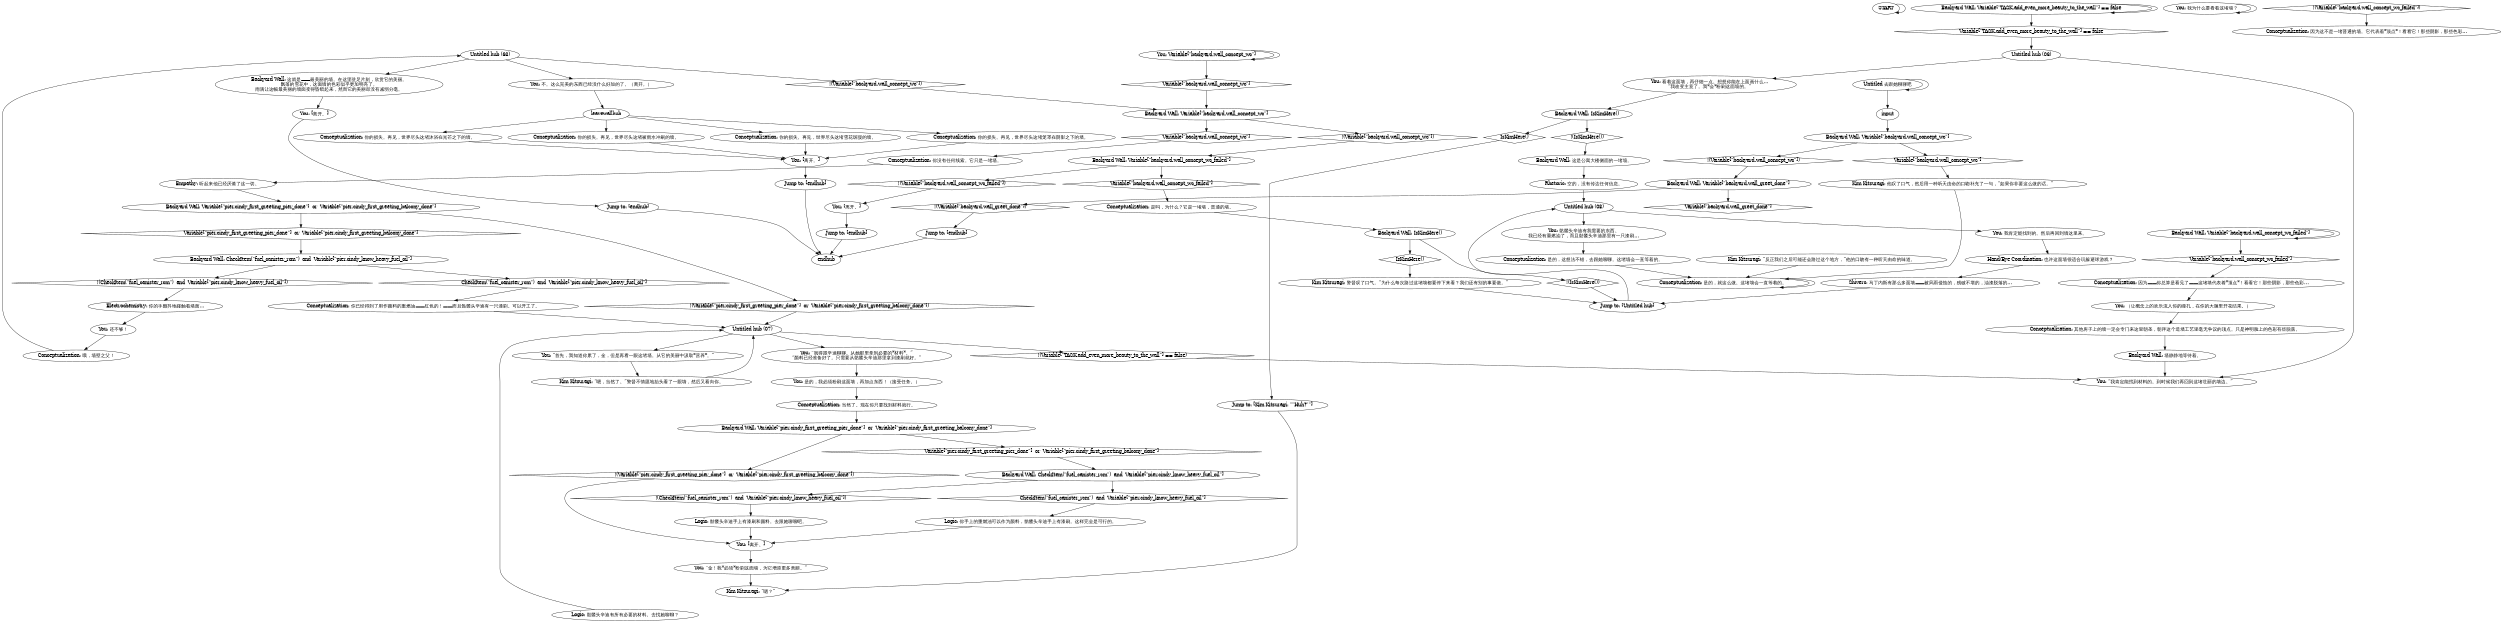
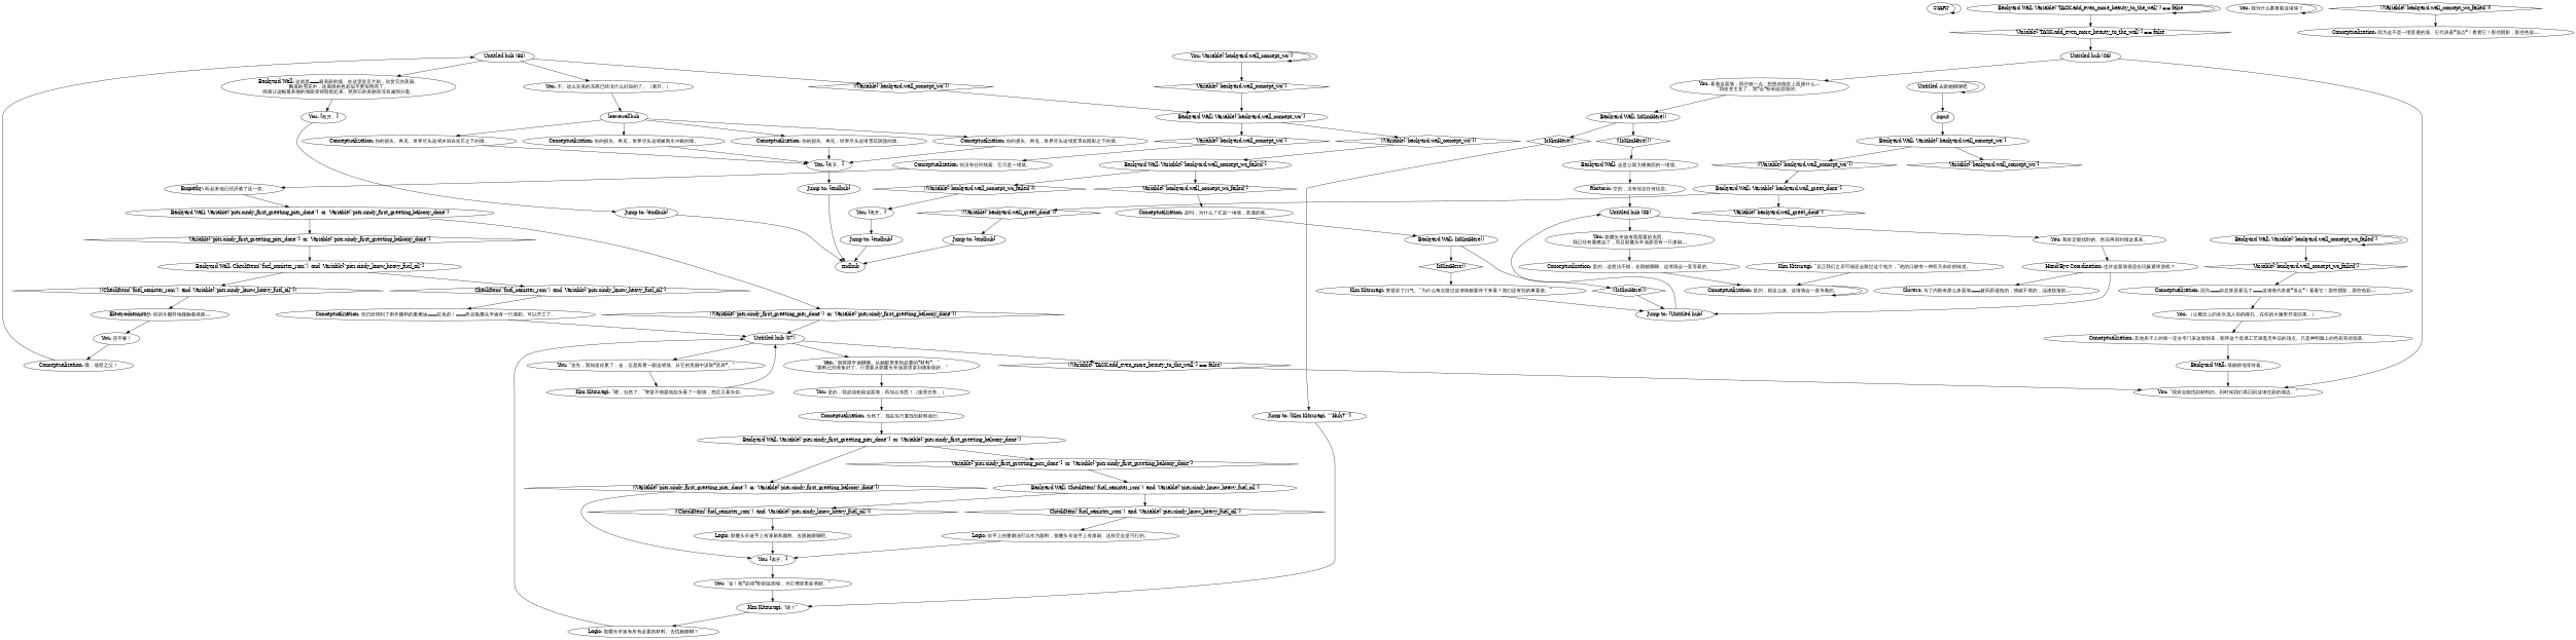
  digraph {
    n1 [label=START]
    n2 [label=input]
    n3 [label="Backyard Wall: Variable[\"backyard.wall_concept_wc\"]"]
    n4 [label="Variable[\"backyard.wall_concept_wc\"]" shape=diamond]
    n5 [label="!(Variable[\"backyard.wall_concept_wc\"])" shape=diamond]
    n6 [label="You: 我为什么要看着这堵墙？"]
    n7 [label="You: Variable[\"backyard.wall_concept_wc\"]"]
    n8 [label="Variable[\"backyard.wall_concept_wc\"]" shape=diamond]
    n9 [label="Backyard Wall: Variable[\"backyard.wall_concept_wc\"]"]
    n10 [label="Variable[\"backyard.wall_concept_wc\"]" shape=diamond]
    n11 [label="!(Variable[\"backyard.wall_concept_wc\"])" shape=diamond]
    n12 [label="!(Variable[\"backyard.wall_concept_wc\"])" shape=diamond]
    n13 [label="You: 是的，我必须粉刷这面墙，再加点东西！（接受任务。）"]
    n14 [label="Conceptualization: 当然了。现在你只要找到材料就行。"]
    n15 [label="Backyard Wall: Variable[\"pier.cindy_first_greeting_pier_done\"]  or  Variable[\"pier.cindy_first_greeting_balcony_done\"]"]
-   n16 [label="Kim Kitsuragi: 他叹了口气，然后用一种听天由命的口吻补充了一句，“如果你非要这么做的话。”"]
    n17 [label="Conceptualization: 是的，就这么做。这堵墙会一直等着的。"]
    n18 [label="Backyard Wall: 这就是——最美丽的墙。在这里驻足片刻，欣赏它的美丽。\n飘落的雪花中，这面墙的色彩似乎更加明亮了。\n雨滴让这幅最美丽的墙面变得昏暗起来，然而它的美丽却没有减弱分毫。"]
    n19 [label="You: [离开。]"]
    n20 [label="Jump to: [endhub]"]
    n21 [label="You: “金！我*必须*粉刷这面墙，为它增添更多美丽。”"]
    n22 [label="Kim Kitsuragi: “嗯？”"]
    n23 [label="Logic: 骷髅头辛迪有所有必要的材料。去找她聊聊？"]
    n24 [label="Jump to: [endhub]"]
    n25 [label=endhub]
    n26 [label="Backyard Wall: 这是公寓大楼侧面的一堵墙。"]
    n27 [label="Rhetoric: 空的，没有传达任何信息。"]
    n28 [label="Untitled hub (08)"]
    n29 [label="Backyard Wall: 墙静静地等待着。"]
    n30 [label="You: “我肯定能找到材料的。到时候我们再回到这堵壮丽的墙边。”"]
    n31 [label="Electrochemistry: 你的手颤抖地碰触着墙面…"]
    n32 [label="You: 还不够！"]
    n33 [label="Conceptualization: 哦，墙壁之父！"]
    n34 [label="Untitled hub (07)"]
    n35 [label="!(Variable[\"TASK.add_even_more_beauty_to_the_wall\"] == false)" shape=diamond]
    n36 [label="You: “我得跟辛迪聊聊。从她那里拿到必要的*材料*。”\n“颜料已经准备好了。只需要从骷髅头辛迪那里拿到漆刷就好。”"]
    n37 [label="You: “首先，我知道你累了，金，但是再看一眼这堵墙。从它的美丽中汲取*营养*。”"]
    n38 [label="Empathy: 听起来他已经厌倦了这一切。"]
    n39 [label="Backyard Wall: Variable[\"pier.cindy_first_greeting_pier_done\"]  or  Variable[\"pier.cindy_first_greeting_balcony_done\"]"]
    n40 [label="Variable[\"pier.cindy_first_greeting_pier_done\"]  or  Variable[\"pier.cindy_first_greeting_balcony_done\"]" shape=diamond]
    n41 [label="!(Variable[\"pier.cindy_first_greeting_pier_done\"]  or  Variable[\"pier.cindy_first_greeting_balcony_done\"])" shape=diamond]
    n42 [label="Hand/Eye Coordination: 也许这面墙很适合玩躲避球游戏？"]
    n43 [label="Shivers: 马丁内斯有那么多面墙——被风雨侵蚀的，残破不堪的，油漆脱落的…"]
    n44 [label="Jump to: [Untitled hub]"]
    n45 [label="Backyard Wall: Variable[\"TASK.add_even_more_beauty_to_the_wall\"] == false"]
    n46 [label="Variable[\"TASK.add_even_more_beauty_to_the_wall\"] == false" shape=diamond]
    n47 [label="Untitled hub (06)"]
    n48 [label="You: 看着这面墙，再仔细一点。想想你能在上面画什么…\n“我改变主意了。我*会*粉刷这面墙的。”"]
    n49 [label="Kim Kitsuragi: “反正我们之后可能还会路过这个地方，”他的口吻有一种听天由命的味道。"]
    n50 [label="You: [离开。]"]
    n51 [label="You: 骷髅头辛迪有我需要的东西。\n我已经有重燃油了，而且骷髅头辛迪那里有一只漆刷…"]
    n52 [label="You: 我肯定能找到的。然后再回到墙这里来。"]
    n53 [label="Conceptualization: 是的，这想法不错，去跟她聊聊。这堵墙会一直等着的。"]
    n54 [label="Untitled 去跟她聊聊吧"]
    n55 [label="You: [离开。]"]
    n56 [label="Jump to: [endhub]"]
    n57 [label="Conceptualization: 你没有任何线索。它只是一堵墙。"]
    n58 [label="Backyard Wall: Variable[\"backyard.wall_concept_wc_failed\"]"]
    n59 [label="Variable[\"backyard.wall_concept_wc_failed\"]" shape=diamond]
    n60 [label="Conceptualization: 因为——你总算是看见了——这堵墙代表着*顶点*！看看它！那些阴影，那些色彩…"]
    n61 [label="You: （让概念上的欢乐流入你的瞳孔，在你的大脑里开花结果。）"]
    n62 [label="!(Variable[\"backyard.wall_concept_wc_failed\"])" shape=diamond]
    n63 [label="Conceptualization: 因为这不是一堵普通的墙。它代表着*顶点*！看看它！那些阴影，那些色彩…"]
    n64 [label="Conceptualization: 其他房子上的墙一定会专门来这里朝圣，朝拜这个造墙工艺里毫无争议的顶点。只是神明脸上的色彩有些脱落。"]
    n65 [label="Backyard Wall: IsKimHere()"]
    n66 [label="IsKimHere()" shape=diamond]
    n67 [label="!(IsKimHere())" shape=diamond]
    n68 [label="Conceptualization: 是吗，为什么？它是一堵墙，普通的墙。"]
    n69 [label="Backyard Wall: IsKimHere()"]
    n70 [label="IsKimHere()" shape=diamond]
    n71 [label="!(IsKimHere())" shape=diamond]
    n72 [label="You: [离开。]"]
    n73 [label="Jump to: [endhub]"]
    n74 [label="Jump to: [Kim Kitsuragi: \"\"Huh?\"\"]"]
    n75 [label="Conceptualization: 你的损失。再见，世界尽头这堵雪花斑驳的墙。"]
    n76 [label="Conceptualization: 你的损失。再见，世界尽头这堵笼罩在阴影之下的墙。"]
    n77 [label="Kim Kitsuragi: 警督叹了口气。“为什么每次路过这堵墙都要停下来看？我们还有别的事要做。”"]
    n78 [label="Kim Kitsuragi: “嗯，当然了。”警督不情愿地抬头看了一眼墙，然后又看向你。"]
    n79 [label="Backyard Wall: Variable[\"backyard.wall_concept_wc_failed\"]"]
    n80 [label="Variable[\"backyard.wall_concept_wc_failed\"]" shape=diamond]
    n81 [label="!(Variable[\"backyard.wall_concept_wc_failed\"])" shape=diamond]
    n82 [label="Conceptualization: 你已经得到了用作颜料的重燃油——红色的！——而且骷髅头辛迪有一只漆刷。可以开工了。"]
    n83 [label="Untitled hub (63)"]
    n84 [label="Variable[\"pier.cindy_first_greeting_pier_done\"]  or  Variable[\"pier.cindy_first_greeting_balcony_done\"]" shape=diamond]
    n85 [label="!(Variable[\"pier.cindy_first_greeting_pier_done\"]  or  Variable[\"pier.cindy_first_greeting_balcony_done\"])" shape=diamond]
    n86 [label="Backyard Wall: CheckItem(\"fuel_canister_rcm\")  and  Variable[\"pier.cindy_know_heavy_fuel_oil\"]"]
    n87 [label="CheckItem(\"fuel_canister_rcm\")  and  Variable[\"pier.cindy_know_heavy_fuel_oil\"]" shape=diamond]
    n88 [label="!(CheckItem(\"fuel_canister_rcm\")  and  Variable[\"pier.cindy_know_heavy_fuel_oil\"])" shape=diamond]
    n89 [label="Logic: 骷髅头辛迪手上有漆刷和颜料。去跟她聊聊吧。"]
    n90 [label=leavewallhub]
    n91 [label="Conceptualization: 你的损失。再见，世界尽头这堵沐浴在光芒之下的墙。"]
    n92 [label="Conceptualization: 你的损失。再见，世界尽头这堵被雨水冲刷的墙。"]
    n93 [label="Backyard Wall: Variable[\"backyard.wall_greet_done\"]"]
    n94 [label="Variable[\"backyard.wall_greet_done\"]" shape=diamond]
    n95 [label="!(Variable[\"backyard.wall_greet_done\"])" shape=diamond]
    n96 [label="You: 不。这么完美的东西已经没什么好加的了。（离开。）"]
    n97 [label="Logic: 你手上的重燃油可以作为颜料，骷髅头辛迪手上有漆刷。这样完全是可行的。"]
    n98 [label="Backyard Wall: CheckItem(\"fuel_canister_rcm\")  and  Variable[\"pier.cindy_know_heavy_fuel_oil\"]"]
    n99 [label="CheckItem(\"fuel_canister_rcm\")  and  Variable[\"pier.cindy_know_heavy_fuel_oil\"]" shape=diamond]
    n100 [label="!(CheckItem(\"fuel_canister_rcm\")  and  Variable[\"pier.cindy_know_heavy_fuel_oil\"])" shape=diamond]
    n1 -> n1
    n2 -> n3
    n3 -> n4
    n3 -> n5
-   n4 -> n16
    n5 -> n93
    n6 -> n6
    n7 -> n7
    n7 -> n8
    n8 -> n9
    n9 -> n10
    n9 -> n11
    n10 -> n57
    n11 -> n79
    n12 -> n9
    n13 -> n14
    n14 -> n15
    n15 -> n84
    n15 -> n85
-   n16 -> n17
    n17 -> n17
    n18 -> n19
    n19 -> n20
    n20 -> n25
    n21 -> n22
+   n22 -> n23
    n23 -> n34
    n24 -> n25
    n26 -> n27
    n27 -> n28
    n28 -> n51
    n28 -> n52
    n29 -> n30
    n31 -> n32
    n32 -> n33
    n33 -> n83
    n34 -> n35
    n34 -> n36
    n34 -> n37
    n35 -> n30
    n36 -> n13
    n37 -> n78
    n38 -> n39
    n39 -> n40
    n39 -> n41
    n40 -> n98
    n41 -> n34
    n42 -> n43
-   n43 -> n44
+   n42 -> n44
    n44 -> n28
    n45 -> n45
    n45 -> n46
    n46 -> n47
    n47 -> n30
    n47 -> n48
    n48 -> n65
    n49 -> n17
    n50 -> n21
    n51 -> n53
    n52 -> n42
    n53 -> n17
    n54 -> n2
    n54 -> n54
    n55 -> n56
    n56 -> n25
    n57 -> n38
    n58 -> n58
    n58 -> n59
    n59 -> n60
    n60 -> n61
    n61 -> n64
    n62 -> n63
    n64 -> n29
    n65 -> n66
    n65 -> n67
    n66 -> n74
    n67 -> n26
    n68 -> n69
    n69 -> n70
    n69 -> n71
    n70 -> n77
    n71 -> n44
    n72 -> n73
    n73 -> n25
    n74 -> n22
    n75 -> n72
    n76 -> n72
    n77 -> n44
    n78 -> n34
    n79 -> n80
    n79 -> n81
    n80 -> n68
    n81 -> n55
    n82 -> n34
    n83 -> n12
    n83 -> n18
    n83 -> n96
    n84 -> n86
    n85 -> n50
    n86 -> n87
    n86 -> n88
    n87 -> n97
    n88 -> n89
    n89 -> n50
    n90 -> n75
    n90 -> n76
    n90 -> n91
    n90 -> n92
    n91 -> n72
    n92 -> n72
    n93 -> n94
    n93 -> n95
    n95 -> n24
    n96 -> n90
    n97 -> n50
    n98 -> n99
    n98 -> n100
    n99 -> n82
    n100 -> n31
  }
